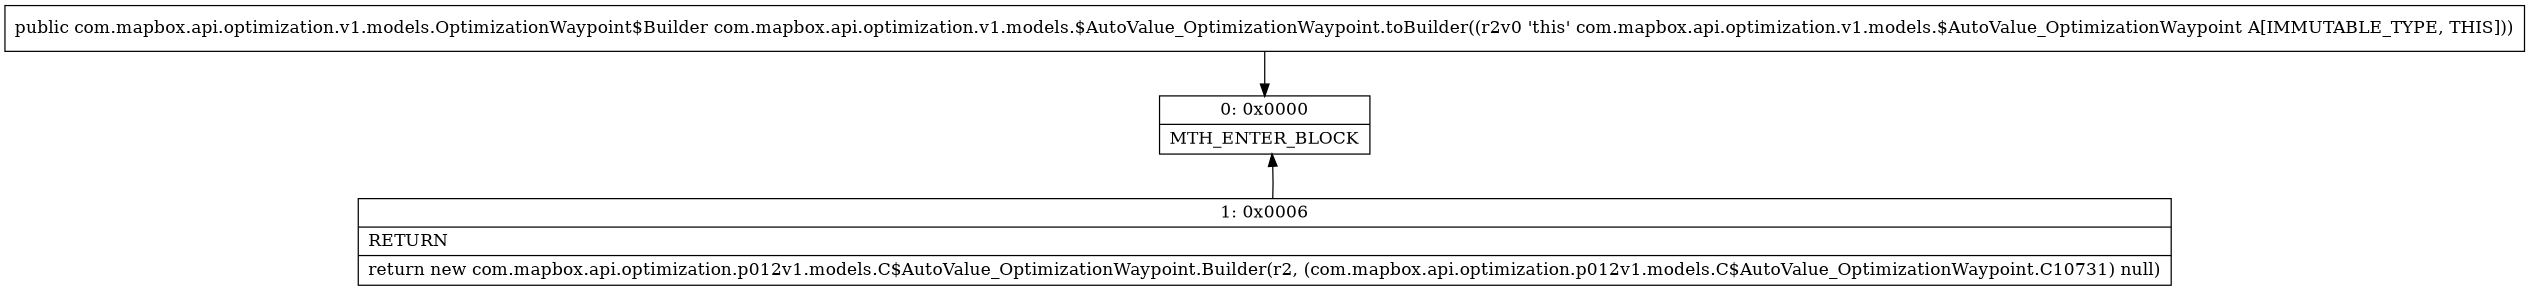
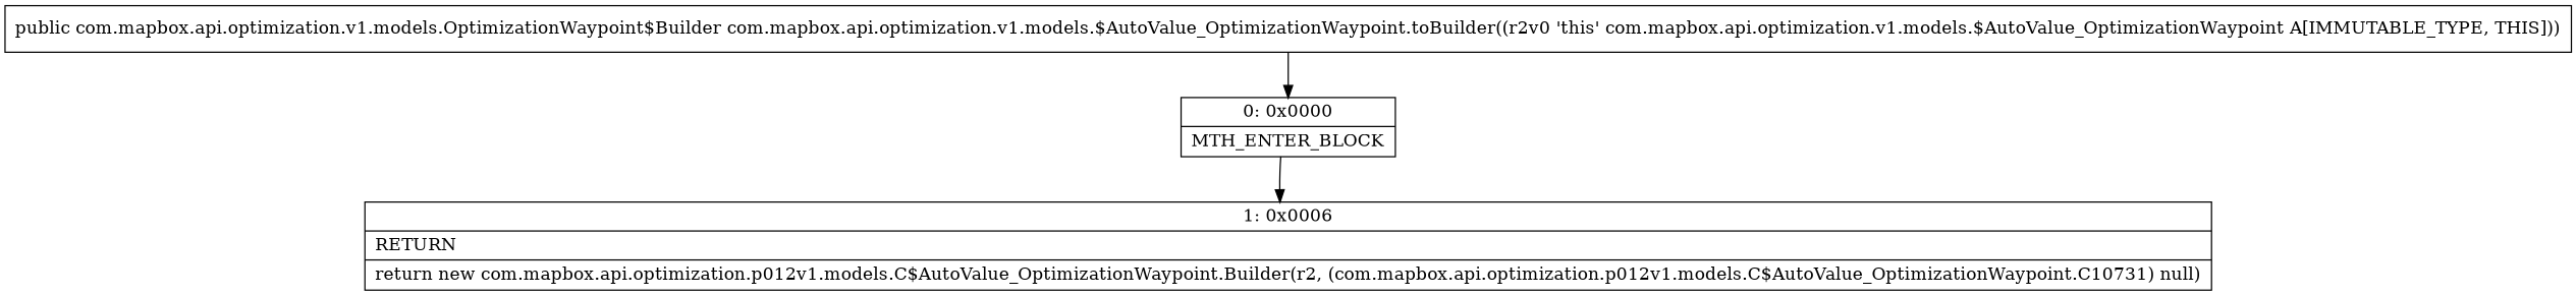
  digraph {
    node [shape=record]
    n1 [label="{0\:\ 0x0000|MTH_ENTER_BLOCK\l}"]
    n2 [label="{1\:\ 0x0006|RETURN\l|return new com.mapbox.api.optimization.p012v1.models.C$AutoValue_OptimizationWaypoint.Builder(r2, (com.mapbox.api.optimization.p012v1.models.C$AutoValue_OptimizationWaypoint.C10731) null)\l}"]
    n3 [label="{public com.mapbox.api.optimization.v1.models.OptimizationWaypoint$Builder com.mapbox.api.optimization.v1.models.$AutoValue_OptimizationWaypoint.toBuilder((r2v0 'this' com.mapbox.api.optimization.v1.models.$AutoValue_OptimizationWaypoint A[IMMUTABLE_TYPE, THIS])) }"]
-   n2 -> n1
+   n1 -> n2
    n3 -> n1
  }
